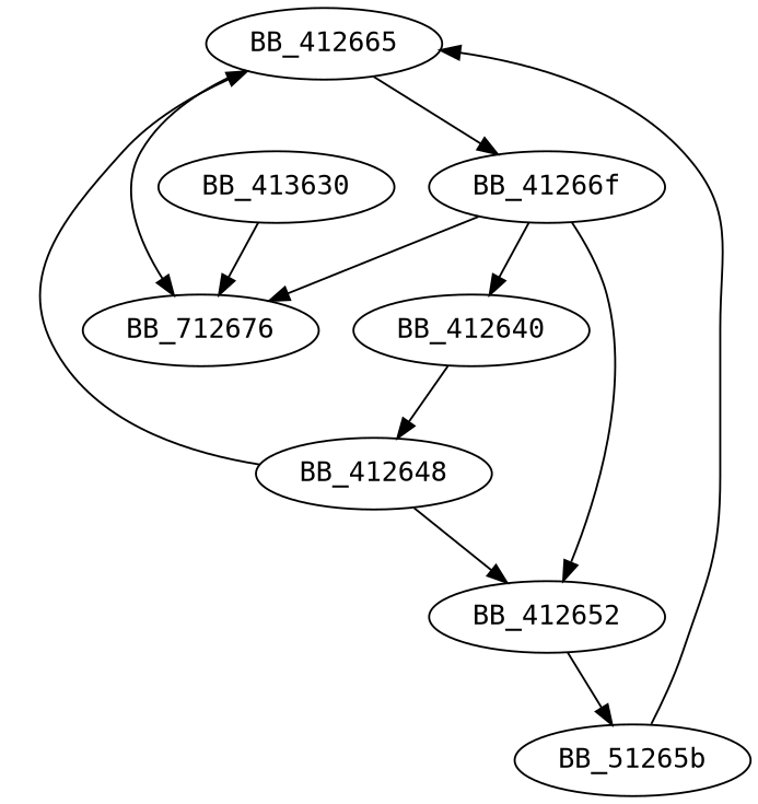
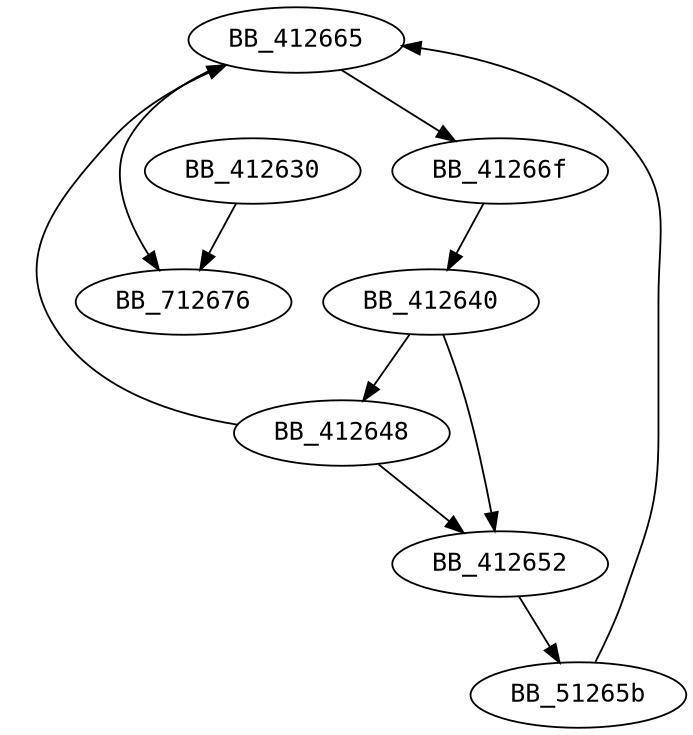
  digraph {
    fontname="DejaVu Sans Mono"
    node [fontname="DejaVu Sans Mono"]
    edge [fontname="DejaVu Sans Mono"]
    n1 [label=BB_712676]
-   BB_412630 [label=BB_413630]
+   BB_412630
    BB_412640
    BB_412648
    BB_412652
    BB_412665
    n7 [label=BB_51265b]
    BB_41266f
    BB_412630 -> n1
    BB_412640 -> BB_412648
-   BB_41266f -> BB_412652
+   BB_412640 -> BB_412652
    BB_412648 -> BB_412652
    BB_412648 -> BB_412665
    BB_412652 -> n7
    BB_412665 -> n1
    BB_412665 -> BB_41266f
    n7 -> BB_412665
-   BB_41266f -> n1
    BB_41266f -> BB_412640
  }
